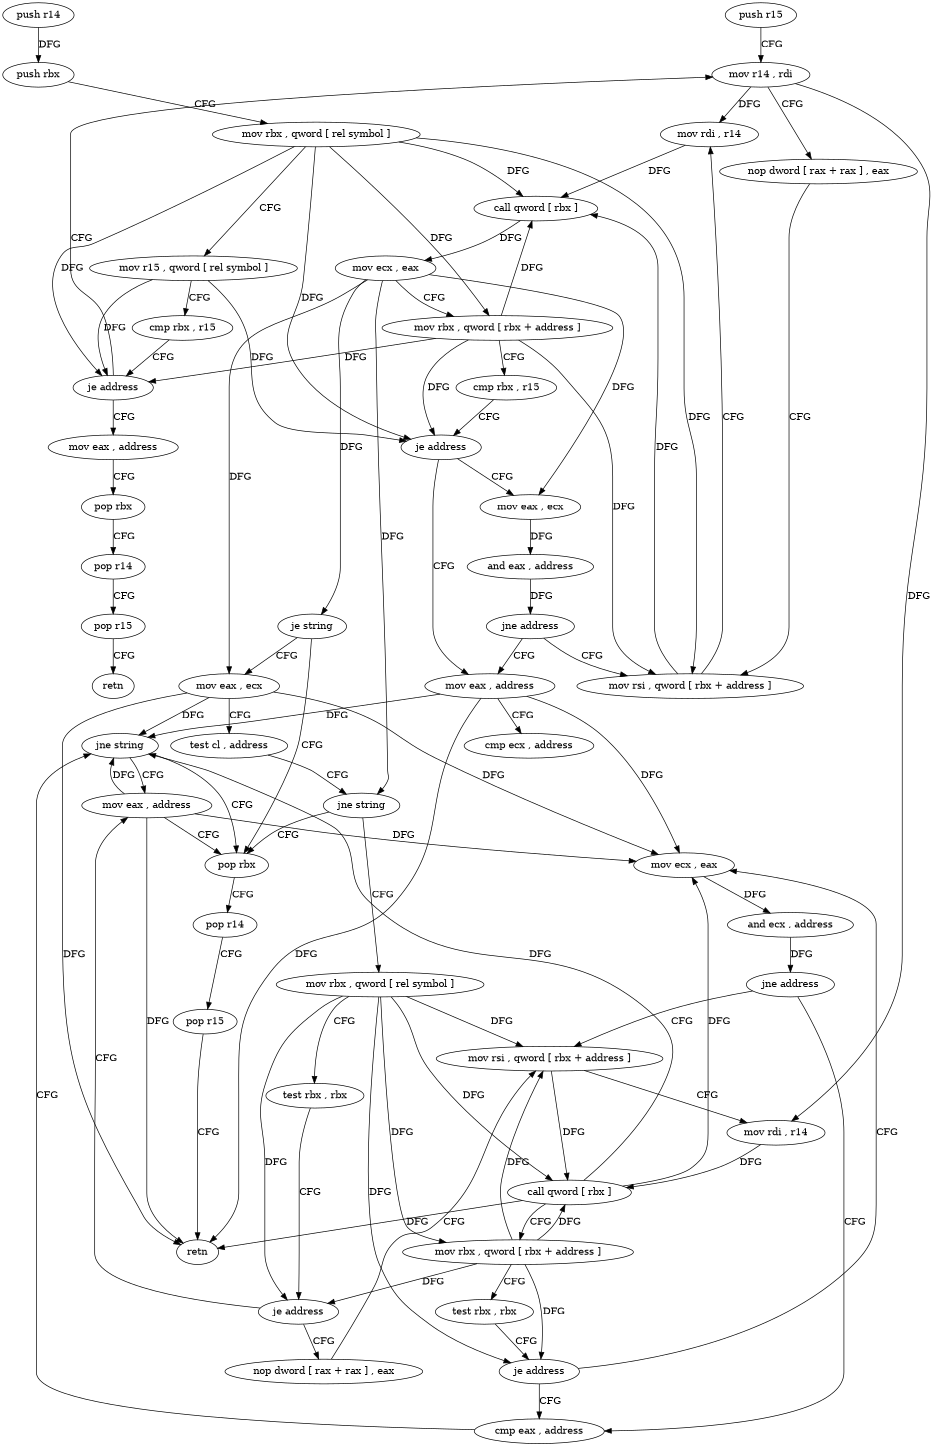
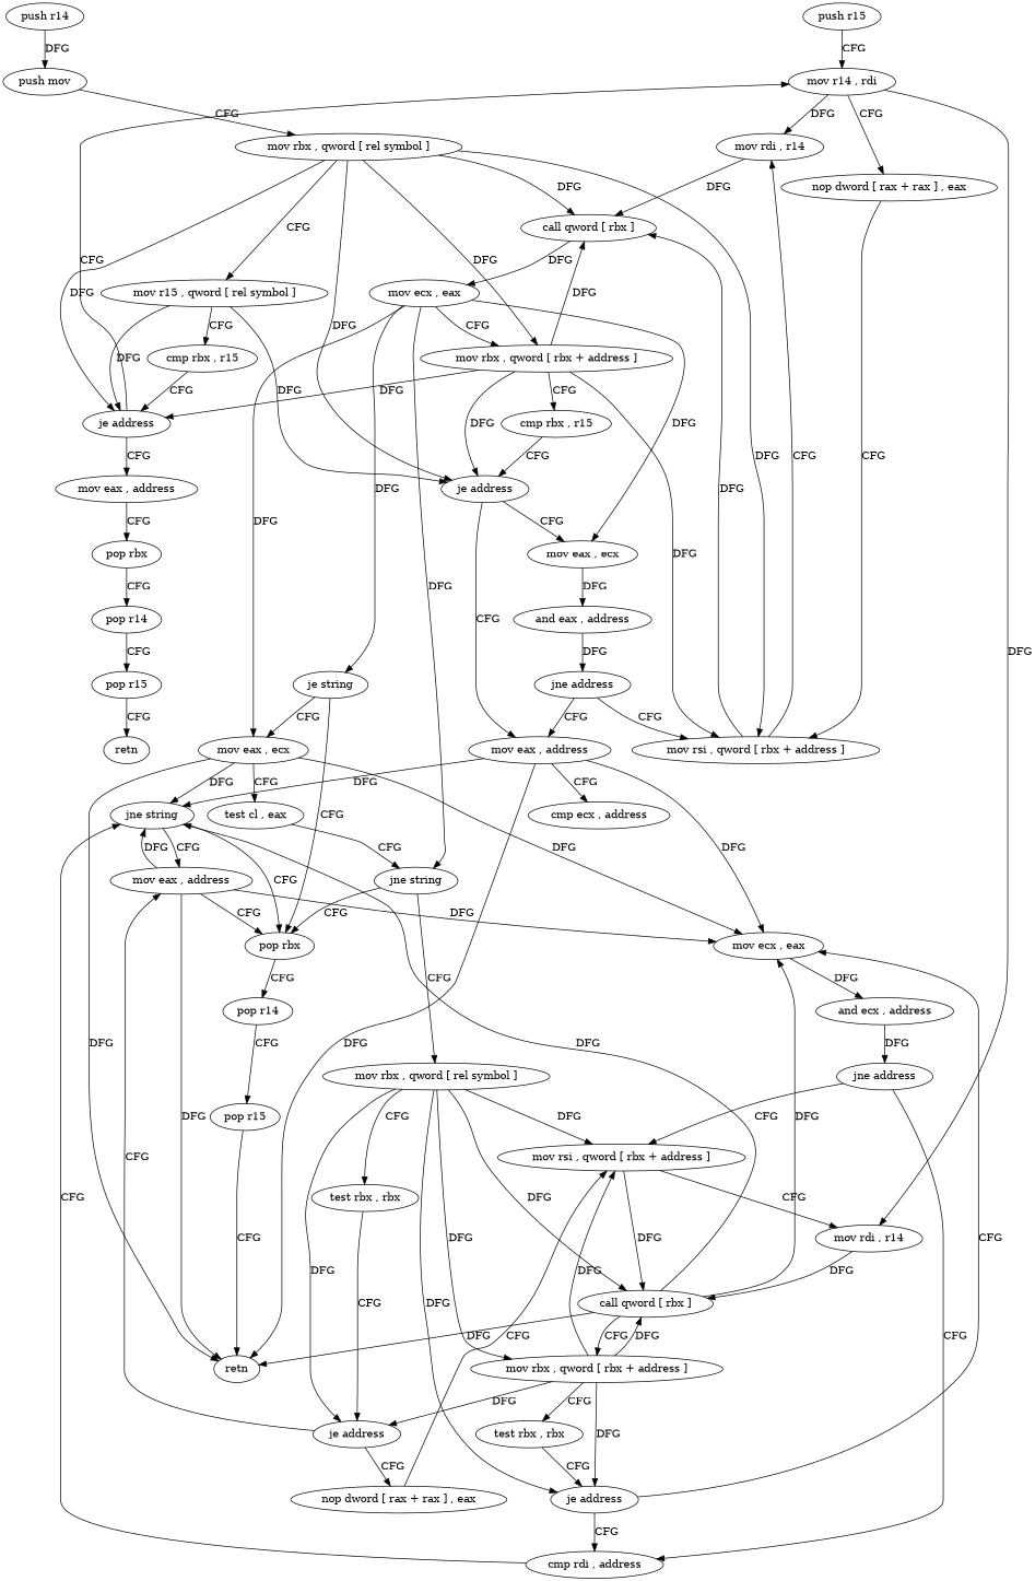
  digraph {
    n1 [label="push r15"]
    n2 [label="mov r14 , rdi"]
    n3 [label="push r14"]
-   n4 [label="push rbx"]
+   n4 [label="push mov"]
    n5 [label="mov rbx , qword [ rel symbol ]"]
    n6 [label="mov r15 , qword [ rel symbol ]"]
    n7 [label="je address"]
    n8 [label="mov rsi , qword [ rbx + address ]"]
    n9 [label="call qword [ rbx ]"]
    n10 [label="mov rbx , qword [ rbx + address ]"]
    n11 [label="je address"]
    n12 [label="cmp rbx , r15"]
    n13 [label="mov eax , address"]
    n14 [label="mov rdi , r14"]
    n15 [label="mov ecx , eax"]
    n16 [label="cmp rbx , r15"]
    n17 [label="mov eax , address"]
    n18 [label="mov eax , ecx"]
    n19 [label="pop rbx"]
    n20 [label="nop dword [ rax + rax ] , eax"]
    n21 [label="mov rdi , r14"]
    n22 [label="pop r14"]
    n23 [label="call qword [ rbx ]"]
    n24 [label="pop r15"]
    n25 [label=retn]
    n26 [label="cmp ecx , address"]
    n27 [label=retn]
    n28 [label="jne string"]
    n29 [label="mov ecx , eax"]
    n30 [label="pop rbx"]
    n31 [label="mov eax , address"]
    n32 [label="and ecx , address"]
    n33 [label="je string"]
    n34 [label="mov eax , ecx"]
    n35 [label="pop r14"]
-   n36 [label="test cl , address"]
+   n36 [label="test cl , eax"]
    n37 [label="pop r15"]
    n38 [label="jne string"]
    n39 [label="and eax , address"]
    n40 [label="jne address"]
    n41 [label="mov rbx , qword [ rel symbol ]"]
    n42 [label="test rbx , rbx"]
    n43 [label="je address"]
    n44 [label="mov rsi , qword [ rbx + address ]"]
    n45 [label="mov rbx , qword [ rbx + address ]"]
    n46 [label="je address"]
    n47 [label="nop dword [ rax + rax ] , eax"]
    n48 [label="test rbx , rbx"]
-   n49 [label="cmp eax , address"]
+   n49 [label="cmp rdi , address"]
    n50 [label="jne address"]
    n1 -> n2 [label=CFG]
    n2 -> n14 [label=DFG]
    n2 -> n20 [label=CFG]
    n2 -> n21 [label=DFG]
    n3 -> n4 [label=DFG]
    n4 -> n5 [label=CFG]
    n5 -> n6 [label=CFG]
    n5 -> n7 [label=DFG]
    n5 -> n8 [label=DFG]
    n5 -> n9 [label=DFG]
    n5 -> n10 [label=DFG]
    n5 -> n11 [label=DFG]
    n6 -> n7 [label=DFG]
    n6 -> n11 [label=DFG]
    n6 -> n12 [label=CFG]
    n7 -> n2 [label=CFG]
    n7 -> n13 [label=CFG]
    n8 -> n9 [label=DFG]
    n8 -> n14 [label=CFG]
    n9 -> n15 [label=DFG]
    n10 -> n7 [label=DFG]
    n10 -> n8 [label=DFG]
    n10 -> n9 [label=DFG]
    n10 -> n11 [label=DFG]
    n10 -> n16 [label=CFG]
    n11 -> n17 [label=CFG]
    n11 -> n18 [label=CFG]
    n12 -> n7 [label=CFG]
    n13 -> n19 [label=CFG]
    n14 -> n9 [label=DFG]
    n15 -> n10 [label=CFG]
    n15 -> n18 [label=DFG]
    n15 -> n33 [label=DFG]
    n15 -> n34 [label=DFG]
    n15 -> n38 [label=DFG]
    n16 -> n11 [label=CFG]
    n17 -> n26 [label=CFG]
    n17 -> n27 [label=DFG]
    n17 -> n28 [label=DFG]
    n17 -> n29 [label=DFG]
    n18 -> n39 [label=DFG]
    n19 -> n22 [label=CFG]
    n20 -> n8 [label=CFG]
    n21 -> n23 [label=DFG]
    n22 -> n24 [label=CFG]
    n23 -> n27 [label=DFG]
    n23 -> n28 [label=DFG]
    n23 -> n29 [label=DFG]
    n23 -> n45 [label=CFG]
    n24 -> n25 [label=CFG]
    n28 -> n30 [label=CFG]
    n28 -> n31 [label=CFG]
    n29 -> n32 [label=DFG]
    n30 -> n35 [label=CFG]
    n31 -> n27 [label=DFG]
    n31 -> n28 [label=DFG]
    n31 -> n29 [label=DFG]
    n31 -> n30 [label=CFG]
    n32 -> n50 [label=DFG]
    n33 -> n30 [label=CFG]
    n33 -> n34 [label=CFG]
    n34 -> n27 [label=DFG]
    n34 -> n28 [label=DFG]
    n34 -> n29 [label=DFG]
    n34 -> n36 [label=CFG]
    n35 -> n37 [label=CFG]
    n36 -> n38 [label=CFG]
    n37 -> n27 [label=CFG]
    n38 -> n30 [label=CFG]
    n38 -> n41 [label=CFG]
    n39 -> n40 [label=DFG]
    n40 -> n8 [label=CFG]
    n40 -> n17 [label=CFG]
    n41 -> n23 [label=DFG]
    n41 -> n42 [label=CFG]
    n41 -> n43 [label=DFG]
    n41 -> n44 [label=DFG]
    n41 -> n45 [label=DFG]
    n41 -> n46 [label=DFG]
    n42 -> n43 [label=CFG]
    n43 -> n31 [label=CFG]
    n43 -> n47 [label=CFG]
    n44 -> n21 [label=CFG]
    n44 -> n23 [label=DFG]
    n45 -> n23 [label=DFG]
    n45 -> n43 [label=DFG]
    n45 -> n44 [label=DFG]
    n45 -> n46 [label=DFG]
    n45 -> n48 [label=CFG]
    n46 -> n29 [label=CFG]
    n46 -> n49 [label=CFG]
    n47 -> n44 [label=CFG]
    n48 -> n46 [label=CFG]
    n49 -> n28 [label=CFG]
    n50 -> n44 [label=CFG]
    n50 -> n49 [label=CFG]
  }
